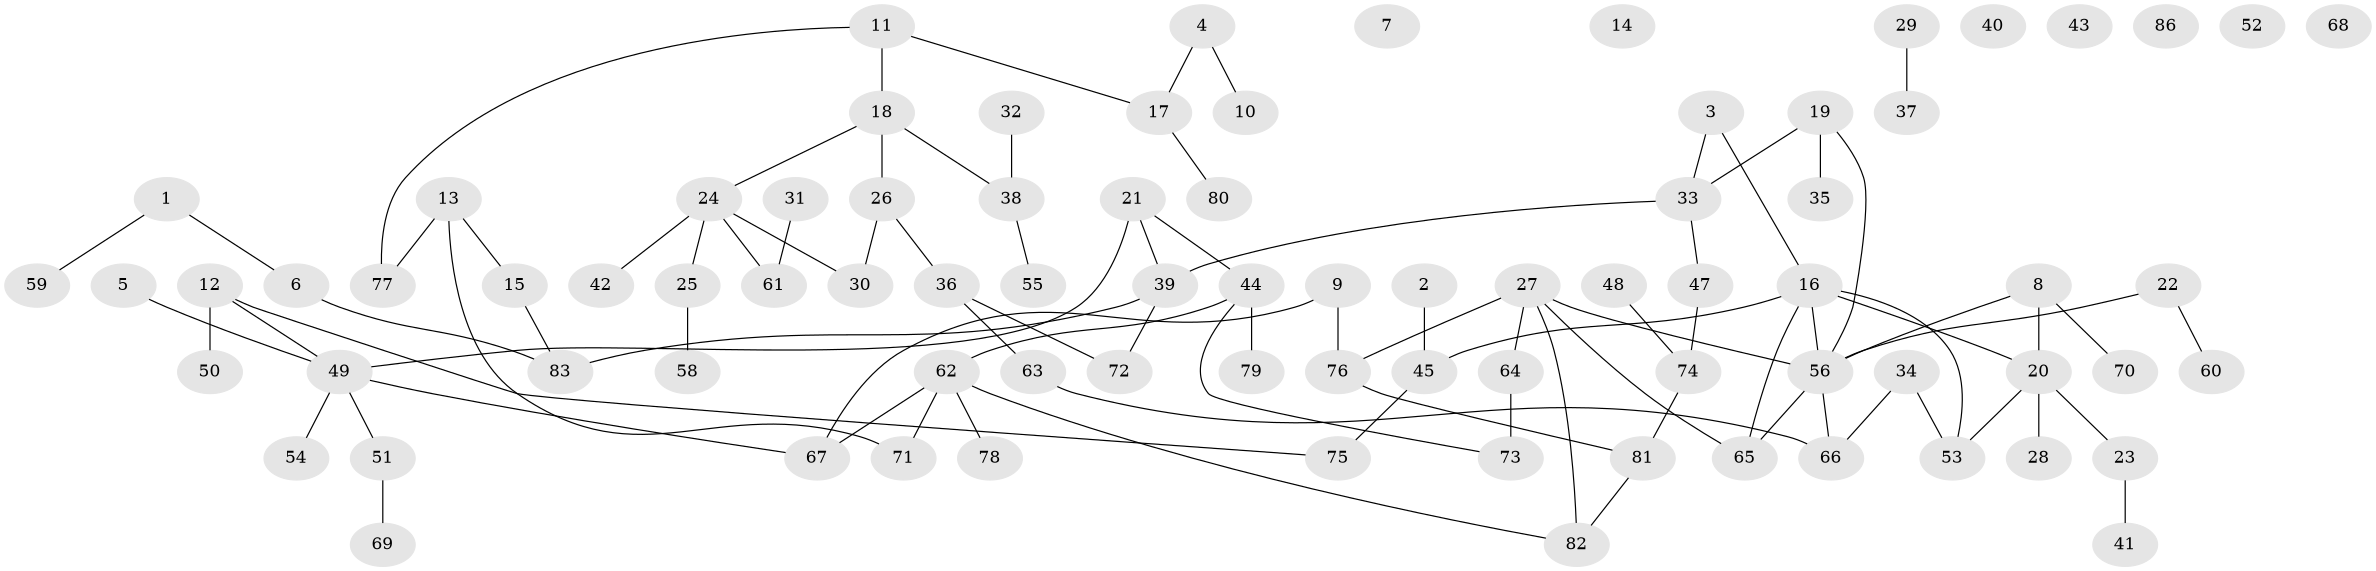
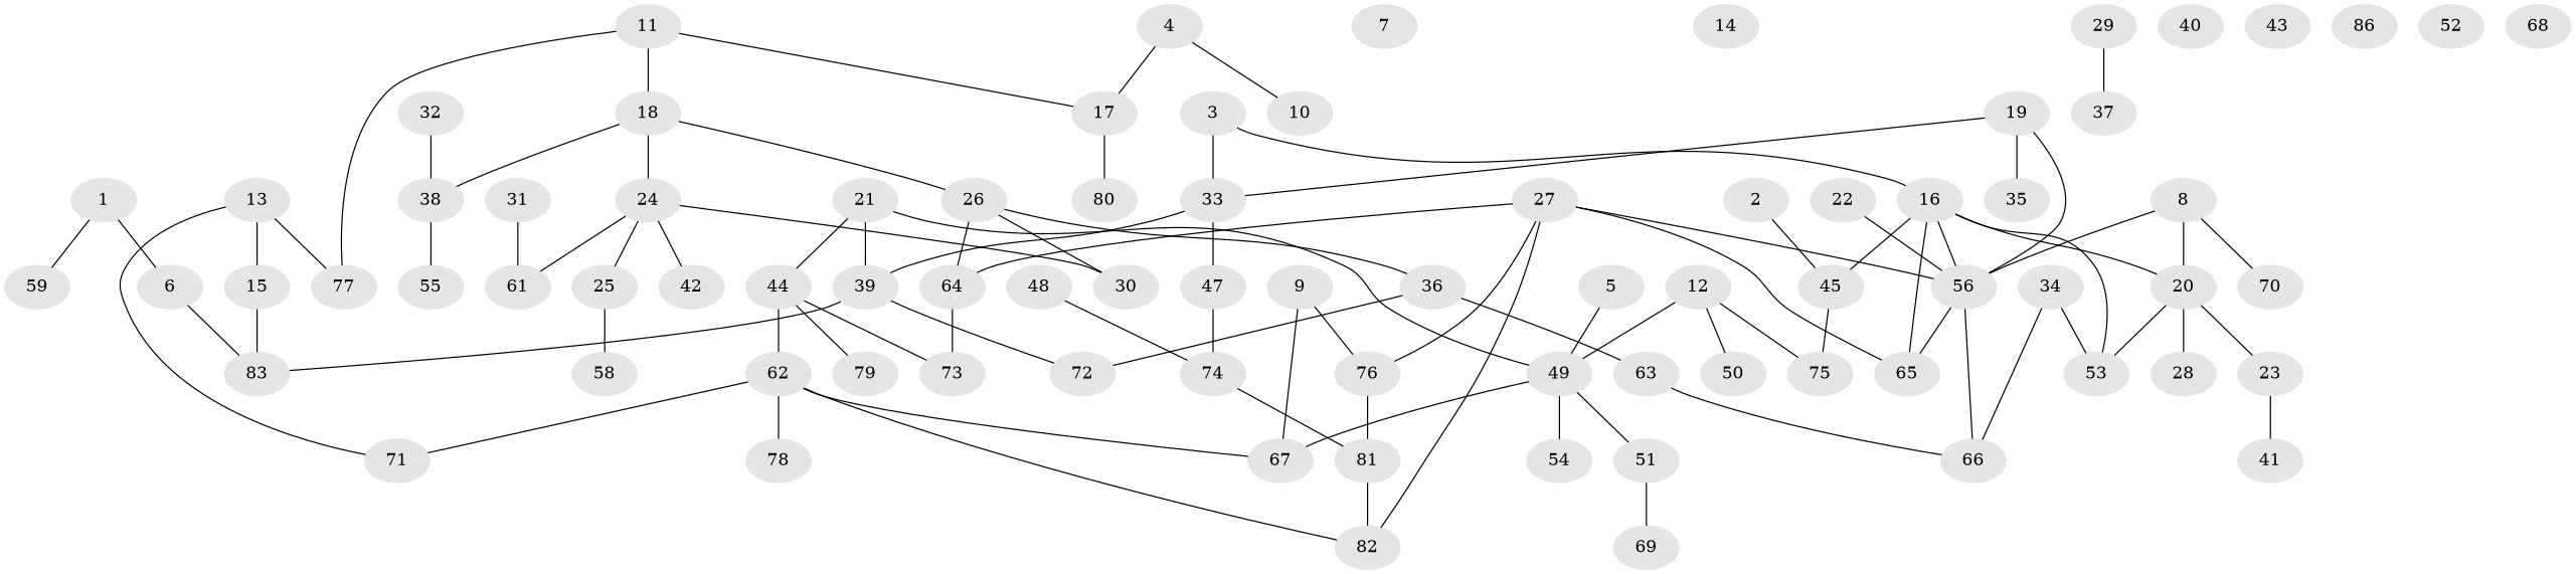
  graph {
    node [color=gray90 style=filled]
    1
    6
    59
    83
    2
    45
    75
    3
    16
    33
    20
    56
    53
    65
    39
    47
    4
    10
    17
    80
    5
    49
    67
    51
    54
    7
    8
    70
    23
    28
    66
    9
    76
    81
    11
    18
    77
    24
    26
    38
    12
    50
    13
    15
    71
    14
    25
    30
    42
    61
    36
    64
    55
    19
    35
    41
    21
    44
    72
    62
    73
    79
    22
-   60
    58
    63
    27
    82
    29
    37
    31
    32
    74
    34
    40
    69
    43
    78
    n79 [label=86]
    48
    52
    68
    1 -- 6
    1 -- 59
    6 -- 83
    2 -- 45
    45 -- 75
    3 -- 16
    3 -- 33
    16 -- 45
    16 -- 20
    16 -- 56
    16 -- 53
    16 -- 65
    33 -- 39
    33 -- 47
    20 -- 53
    20 -- 23
    20 -- 28
    56 -- 65
    56 -- 66
    39 -- 83
    39 -- 72
    47 -- 74
    4 -- 10
    4 -- 17
    17 -- 80
    5 -- 49
    49 -- 67
    49 -- 51
    49 -- 54
    51 -- 69
    8 -- 20
    8 -- 56
    8 -- 70
    23 -- 41
    9 -- 67
    9 -- 76
    76 -- 81
    81 -- 82
    11 -- 17
    11 -- 18
    11 -- 77
    18 -- 24
    18 -- 26
    18 -- 38
    24 -- 25
    24 -- 30
    24 -- 42
    24 -- 61
    26 -- 30
    26 -- 36
+   26 -- 64
    38 -- 55
    12 -- 75
    12 -- 49
    12 -- 50
    13 -- 77
    13 -- 15
    13 -- 71
    15 -- 83
    25 -- 58
    36 -- 72
    36 -- 63
    64 -- 73
    19 -- 33
    19 -- 56
    19 -- 35
    21 -- 39
    21 -- 49
    21 -- 44
    44 -- 62
    44 -- 73
    44 -- 79
    62 -- 67
    62 -- 71
    62 -- 82
    62 -- 78
    22 -- 56
-   22 -- 60
    63 -- 66
    27 -- 56
    27 -- 65
    27 -- 76
    27 -- 64
    27 -- 82
    29 -- 37
    31 -- 61
    32 -- 38
    74 -- 81
    34 -- 53
    34 -- 66
    48 -- 74
  }
